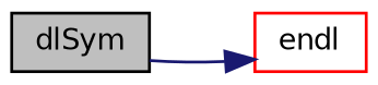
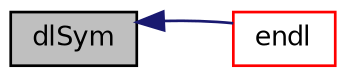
  digraph {
    rankdir=LR
    node [fontname=Helvetica fontsize=10 shape=record]
    n1 [color=black fillcolor=grey75 fontcolor=black height=0.2 label=dlSym style=filled width=0.4]
    n2 [color=red height=0.2 label=endl width=0.4]
-   n1 -> n2 [color=midnightblue fontname=Helvetica fontsize=10 labelfontname=Helvetica labelfontsize=10 style=solid]
+   n2 -> n1 [color=midnightblue fontname=Helvetica fontsize=10 labelfontname=Helvetica labelfontsize=10 style=solid]
  }
